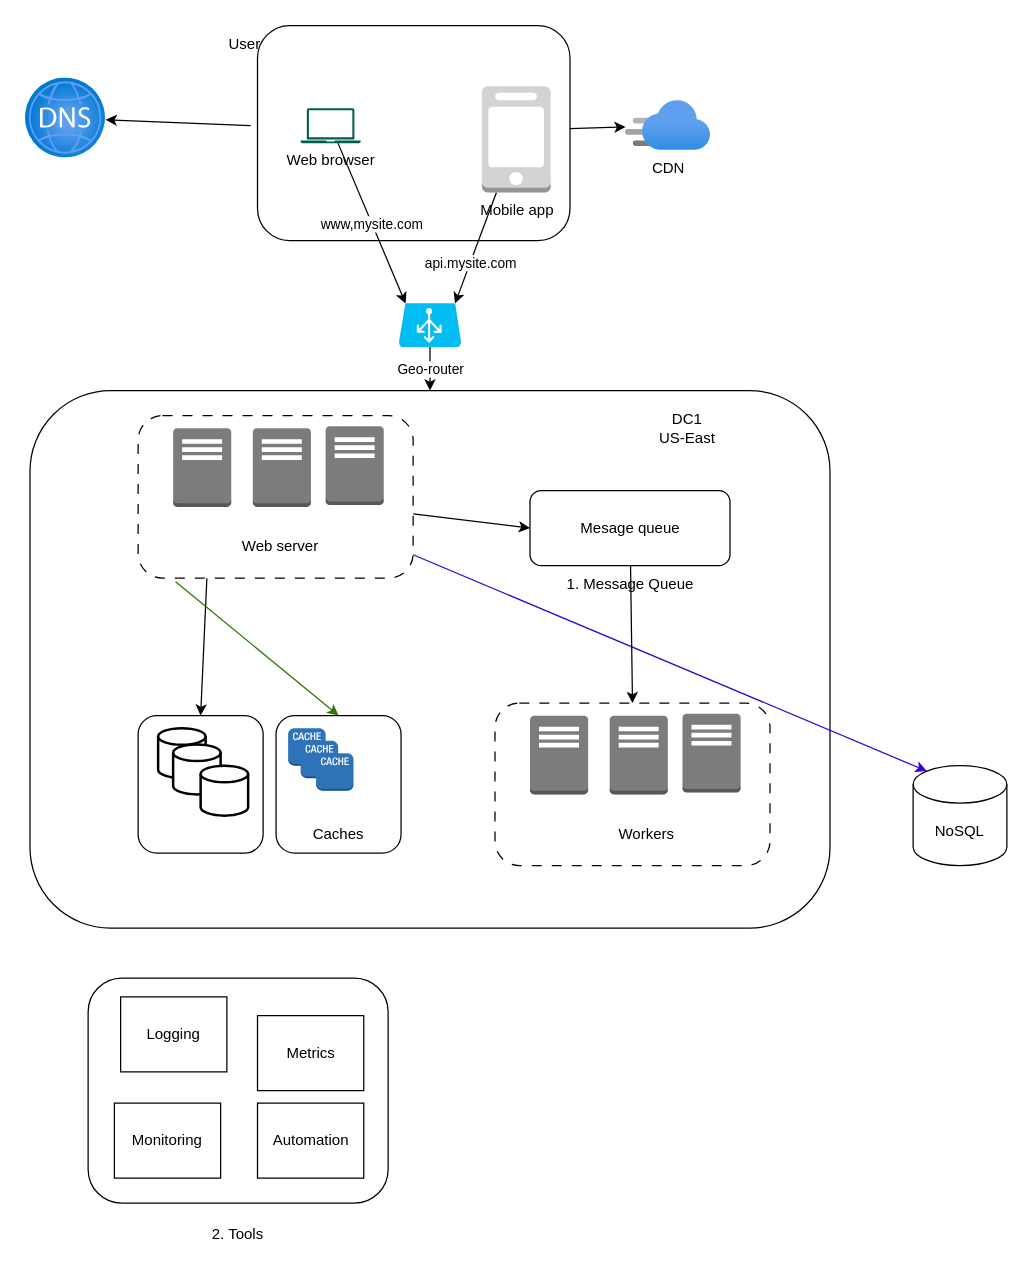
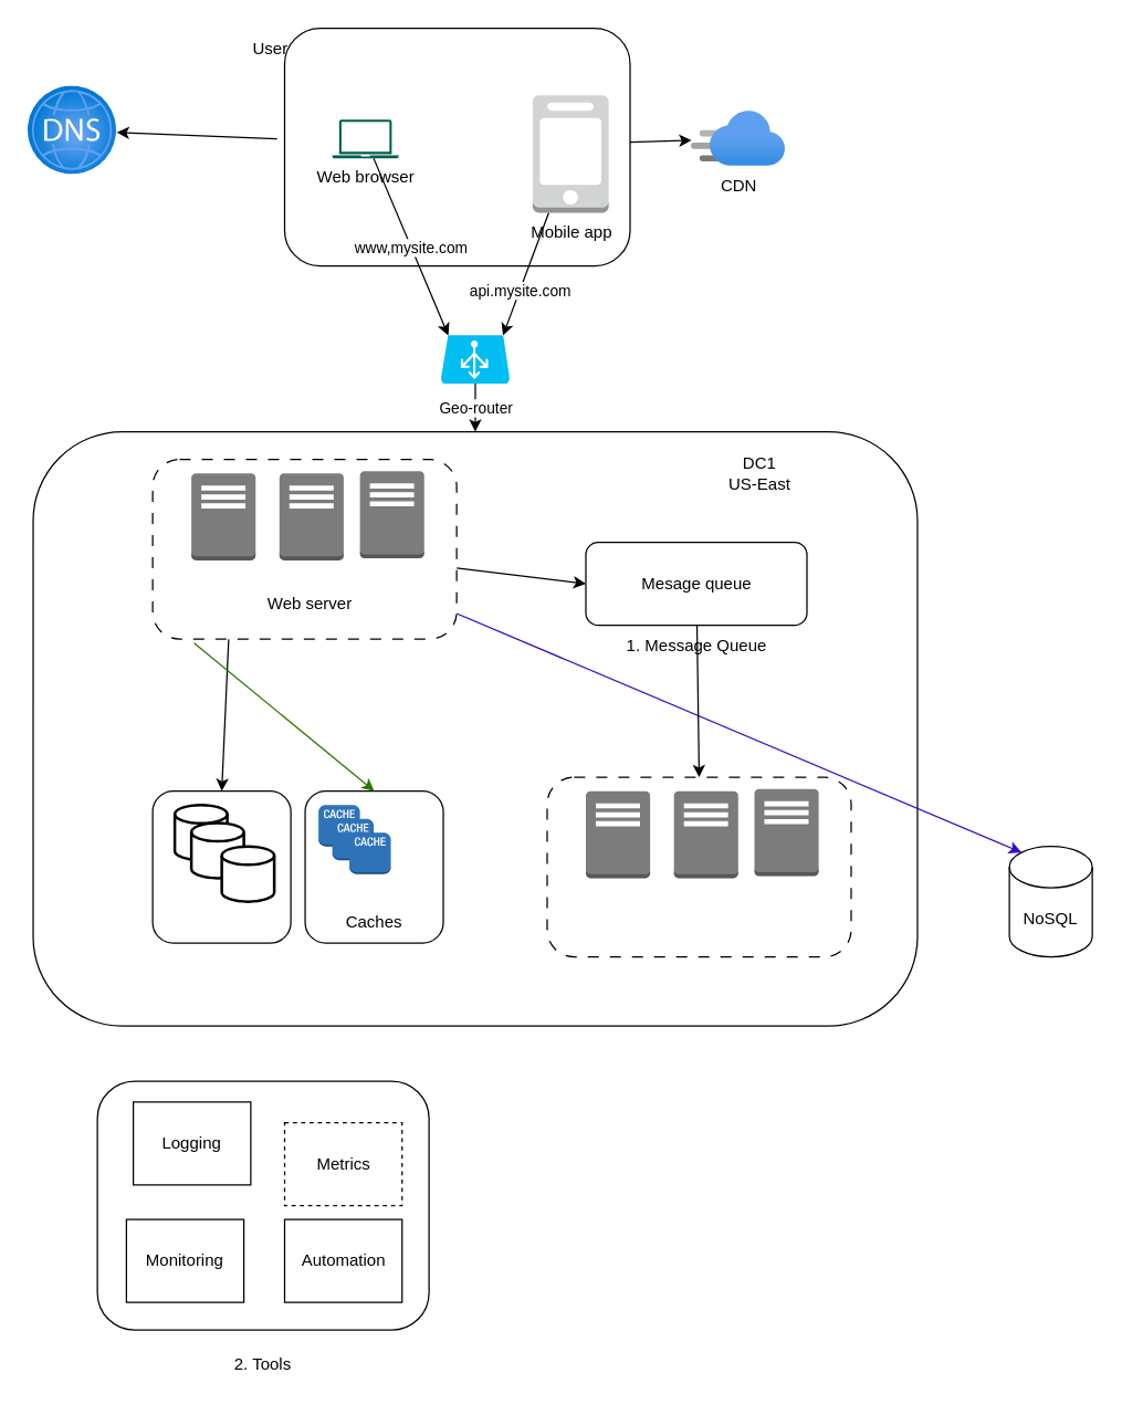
  <mxCell id="0" />
  <mxCell id="1" parent="0" />
  <mxCell id="2" value="" style="rounded=1;whiteSpace=wrap;html=1;" parent="1" vertex="1"><mxGeometry x="205.5" y="20" width="250" height="172" as="geometry" /></mxCell>
  <mxCell id="3" value="" style="rounded=1;whiteSpace=wrap;html=1;" parent="1" vertex="1"><mxGeometry x="23.5" y="312" width="640" height="430" as="geometry" /></mxCell>
  <mxCell id="4" value="" style="rounded=1;whiteSpace=wrap;html=1;" parent="1" vertex="1"><mxGeometry x="220.34" y="572" width="100" height="110" as="geometry" /></mxCell>
  <mxCell id="5" style="edgeStyle=none;html=1;entryX=0.5;entryY=0;entryDx=0;entryDy=0;startArrow=none;startFill=0;exitX=0.25;exitY=1;exitDx=0;exitDy=0;" parent="1" source="9" target="23" edge="1"><mxGeometry relative="1" as="geometry"><mxPoint x="320" y="472" as="sourcePoint" /></mxGeometry></mxCell>
  <mxCell id="6" style="edgeStyle=none;html=1;startArrow=none;startFill=0;exitX=0.403;exitY=1.022;exitDx=0;exitDy=0;exitPerimeter=0;fillColor=#60a917;strokeColor=#2D7600;entryX=0.5;entryY=0;entryDx=0;entryDy=0;" parent="1" target="4" edge="1"><mxGeometry relative="1" as="geometry"><mxPoint x="140" y="464.86" as="sourcePoint" /></mxGeometry></mxCell>
  <mxCell id="7" style="edgeStyle=none;html=1;entryX=0;entryY=0.5;entryDx=0;entryDy=0;" edge="1" parent="1" source="9" target="36"><mxGeometry relative="1" as="geometry" /></mxCell>
  <mxCell id="8" style="edgeStyle=none;html=1;entryX=0.145;entryY=0;entryDx=0;entryDy=4.35;entryPerimeter=0;fillColor=#6a00ff;strokeColor=#3700CC;" edge="1" parent="1" source="9" target="27"><mxGeometry relative="1" as="geometry" /></mxCell>
  <mxCell id="9" value="" style="rounded=1;whiteSpace=wrap;html=1;dashed=1;dashPattern=8 8;" parent="1" vertex="1"><mxGeometry x="110" y="332" width="220" height="130" as="geometry" /></mxCell>
  <mxCell id="10" style="edgeStyle=none;html=1;" parent="1" source="2" target="17" edge="1"><mxGeometry relative="1" as="geometry" /></mxCell>
  <mxCell id="11" style="edgeStyle=none;html=1;" parent="1" target="12" edge="1"><mxGeometry relative="1" as="geometry"><mxPoint x="200" y="100" as="sourcePoint" /></mxGeometry></mxCell>
  <mxCell id="12" value="" style="aspect=fixed;html=1;points=[];align=center;image;fontSize=12;image=img/lib/azure2/networking/DNS_Zones.svg;" parent="1" vertex="1"><mxGeometry x="20" y="62" width="64" height="64" as="geometry" /></mxCell>
  <mxCell id="13" value="www,mysite.com" style="edgeStyle=none;html=1;entryX=0.11;entryY=0.01;entryDx=0;entryDy=0;entryPerimeter=0;" parent="1" source="14" target="19" edge="1"><mxGeometry relative="1" as="geometry" /></mxCell>
  <mxCell id="14" value="Web browser" style="sketch=0;pointerEvents=1;shadow=0;dashed=0;html=1;strokeColor=none;fillColor=#005F4B;labelPosition=center;verticalLabelPosition=bottom;verticalAlign=top;align=center;outlineConnect=0;shape=mxgraph.veeam2.laptop;" parent="1" vertex="1"><mxGeometry x="240" y="86" width="48" height="28.0" as="geometry" /></mxCell>
  <mxCell id="15" value="api.mysite.com" style="edgeStyle=none;html=1;entryX=0.9;entryY=0.01;entryDx=0;entryDy=0;entryPerimeter=0;" parent="1" source="16" target="19" edge="1"><mxGeometry x="0.261" relative="1" as="geometry"><mxPoint as="offset" /></mxGeometry></mxCell>
  <mxCell id="16" value="Mobile app" style="outlineConnect=0;dashed=0;verticalLabelPosition=bottom;verticalAlign=top;align=center;html=1;shape=mxgraph.aws3.mobile_client;fillColor=#D2D3D3;gradientColor=none;" parent="1" vertex="1"><mxGeometry x="385" y="68.5" width="55" height="85" as="geometry" /></mxCell>
  <mxCell id="17" value="CDN" style="aspect=fixed;html=1;points=[];align=center;image;fontSize=12;image=img/lib/azure2/app_services/CDN_Profiles.svg;" parent="1" vertex="1"><mxGeometry x="500" y="80" width="68" height="40" as="geometry" /></mxCell>
  <mxCell id="18" value="Geo-router" style="edgeStyle=none;html=1;entryX=0.5;entryY=0;entryDx=0;entryDy=0;" parent="1" source="19" target="3" edge="1"><mxGeometry relative="1" as="geometry" /></mxCell>
  <mxCell id="19" value="" style="verticalLabelPosition=bottom;html=1;verticalAlign=top;align=center;strokeColor=none;fillColor=#00BEF2;shape=mxgraph.azure.azure_load_balancer;" parent="1" vertex="1"><mxGeometry x="318.5" y="242" width="50" height="35" as="geometry" /></mxCell>
  <mxCell id="20" value="" style="outlineConnect=0;dashed=0;verticalLabelPosition=bottom;verticalAlign=top;align=center;html=1;shape=mxgraph.aws3.traditional_server;fillColor=#7D7C7C;gradientColor=none;" parent="1" vertex="1"><mxGeometry x="138" y="342" width="46.5" height="63" as="geometry" /></mxCell>
  <mxCell id="21" value="" style="outlineConnect=0;dashed=0;verticalLabelPosition=bottom;verticalAlign=top;align=center;html=1;shape=mxgraph.aws3.traditional_server;fillColor=#7D7C7C;gradientColor=none;" parent="1" vertex="1"><mxGeometry x="201.75" y="342" width="46.5" height="63" as="geometry" /></mxCell>
  <mxCell id="22" value="User" style="text;html=1;align=center;verticalAlign=middle;resizable=0;points=[];autosize=1;strokeColor=none;fillColor=none;" parent="1" vertex="1"><mxGeometry x="170" y="20" width="50" height="30" as="geometry" /></mxCell>
  <mxCell id="23" value="" style="rounded=1;whiteSpace=wrap;html=1;" parent="1" vertex="1"><mxGeometry x="110" y="572" width="100" height="110" as="geometry" /></mxCell>
  <mxCell id="24" value="" style="strokeWidth=2;html=1;shape=mxgraph.flowchart.database;whiteSpace=wrap;" parent="1" vertex="1"><mxGeometry x="126" y="582" width="38" height="40" as="geometry" /></mxCell>
  <mxCell id="25" value="" style="outlineConnect=0;dashed=0;verticalLabelPosition=bottom;verticalAlign=top;align=center;html=1;shape=mxgraph.aws3.cache_node;fillColor=#2E73B8;gradientColor=none;" parent="1" vertex="1"><mxGeometry x="230" y="582" width="30" height="30" as="geometry" /></mxCell>
  <mxCell id="26" value="" style="outlineConnect=0;dashed=0;verticalLabelPosition=bottom;verticalAlign=top;align=center;html=1;shape=mxgraph.aws3.traditional_server;fillColor=#7D7C7C;gradientColor=none;" parent="1" vertex="1"><mxGeometry x="260" y="340.5" width="46.5" height="63" as="geometry" /></mxCell>
- <mxCell id="27" value="NoSQL" style="shape=cylinder3;whiteSpace=wrap;html=1;boundedLbl=1;backgroundOutline=1;size=15;" parent="1" vertex="1"><mxGeometry x="730" y="612" width="75" height="80" as="geometry" /></mxCell>
+ <mxCell id="27" value="NoSQL" style="shape=cylinder3;whiteSpace=wrap;html=1;boundedLbl=1;backgroundOutline=1;size=15;" parent="1" vertex="1"><mxGeometry x="730" y="612" width="60" height="80" as="geometry" /></mxCell>
  <mxCell id="28" value="DC1&lt;br&gt;US-East" style="text;html=1;align=center;verticalAlign=middle;resizable=0;points=[];autosize=1;strokeColor=none;fillColor=none;" parent="1" vertex="1"><mxGeometry x="513.5" y="322" width="70" height="40" as="geometry" /></mxCell>
  <mxCell id="29" value="" style="strokeWidth=2;html=1;shape=mxgraph.flowchart.database;whiteSpace=wrap;" parent="1" vertex="1"><mxGeometry x="138" y="595" width="38" height="40" as="geometry" /></mxCell>
  <mxCell id="30" value="" style="strokeWidth=2;html=1;shape=mxgraph.flowchart.database;whiteSpace=wrap;" parent="1" vertex="1"><mxGeometry x="160" y="612" width="38" height="40" as="geometry" /></mxCell>
  <mxCell id="31" value="" style="outlineConnect=0;dashed=0;verticalLabelPosition=bottom;verticalAlign=top;align=center;html=1;shape=mxgraph.aws3.cache_node;fillColor=#2E73B8;gradientColor=none;" parent="1" vertex="1"><mxGeometry x="240" y="592" width="30" height="30" as="geometry" /></mxCell>
  <mxCell id="32" value="" style="outlineConnect=0;dashed=0;verticalLabelPosition=bottom;verticalAlign=top;align=center;html=1;shape=mxgraph.aws3.cache_node;fillColor=#2E73B8;gradientColor=none;" parent="1" vertex="1"><mxGeometry x="252.34" y="602" width="30" height="30" as="geometry" /></mxCell>
  <mxCell id="33" value="Caches" style="text;html=1;align=center;verticalAlign=middle;resizable=0;points=[];autosize=1;strokeColor=none;fillColor=none;" parent="1" vertex="1"><mxGeometry x="240.34" y="652" width="60" height="30" as="geometry" /></mxCell>
  <mxCell id="34" value="Web server" style="text;html=1;strokeColor=none;fillColor=none;align=center;verticalAlign=middle;whiteSpace=wrap;rounded=0;" parent="1" vertex="1"><mxGeometry x="164" y="422" width="120" height="30" as="geometry" /></mxCell>
  <mxCell id="35" style="edgeStyle=none;html=1;entryX=0.5;entryY=0;entryDx=0;entryDy=0;" edge="1" parent="1" source="36" target="37"><mxGeometry relative="1" as="geometry" /></mxCell>
  <mxCell id="36" value="Mesage queue" style="rounded=1;whiteSpace=wrap;html=1;" vertex="1" parent="1"><mxGeometry x="423.5" y="392" width="160" height="60" as="geometry" /></mxCell>
  <mxCell id="37" value="" style="rounded=1;whiteSpace=wrap;html=1;dashed=1;dashPattern=8 8;" vertex="1" parent="1"><mxGeometry x="395.5" y="562" width="220" height="130" as="geometry" /></mxCell>
  <mxCell id="38" value="" style="outlineConnect=0;dashed=0;verticalLabelPosition=bottom;verticalAlign=top;align=center;html=1;shape=mxgraph.aws3.traditional_server;fillColor=#7D7C7C;gradientColor=none;" vertex="1" parent="1"><mxGeometry x="423.5" y="572" width="46.5" height="63" as="geometry" /></mxCell>
  <mxCell id="39" value="" style="outlineConnect=0;dashed=0;verticalLabelPosition=bottom;verticalAlign=top;align=center;html=1;shape=mxgraph.aws3.traditional_server;fillColor=#7D7C7C;gradientColor=none;" vertex="1" parent="1"><mxGeometry x="487.25" y="572" width="46.5" height="63" as="geometry" /></mxCell>
  <mxCell id="40" value="" style="outlineConnect=0;dashed=0;verticalLabelPosition=bottom;verticalAlign=top;align=center;html=1;shape=mxgraph.aws3.traditional_server;fillColor=#7D7C7C;gradientColor=none;" vertex="1" parent="1"><mxGeometry x="545.5" y="570.5" width="46.5" height="63" as="geometry" /></mxCell>
- <mxCell id="41" value="Workers" style="text;html=1;strokeColor=none;fillColor=none;align=center;verticalAlign=middle;whiteSpace=wrap;rounded=0;" vertex="1" parent="1"><mxGeometry x="487.25" y="652" width="60" height="30" as="geometry" /></mxCell>
  <mxCell id="42" value="" style="rounded=1;whiteSpace=wrap;html=1;" vertex="1" parent="1"><mxGeometry x="70" y="782" width="240" height="180" as="geometry" /></mxCell>
  <mxCell id="43" value="Logging" style="rounded=0;whiteSpace=wrap;html=1;" vertex="1" parent="1"><mxGeometry x="96" y="797" width="85" height="60" as="geometry" /></mxCell>
- <mxCell id="44" value="Metrics" style="rounded=0;whiteSpace=wrap;html=1;" vertex="1" parent="1"><mxGeometry x="205.5" y="812" width="85" height="60" as="geometry" /></mxCell>
+ <mxCell id="44" value="Metrics" style="rounded=0;whiteSpace=wrap;html=1;dashed=1;" vertex="1" parent="1"><mxGeometry x="205.5" y="812" width="85" height="60" as="geometry" /></mxCell>
  <mxCell id="45" value="Monitoring" style="rounded=0;whiteSpace=wrap;html=1;" vertex="1" parent="1"><mxGeometry x="91" y="882" width="85" height="60" as="geometry" /></mxCell>
  <mxCell id="46" value="Automation" style="rounded=0;whiteSpace=wrap;html=1;" vertex="1" parent="1"><mxGeometry x="205.5" y="882" width="85" height="60" as="geometry" /></mxCell>
  <mxCell id="47" value="2. Tools" style="text;html=1;strokeColor=none;fillColor=none;align=center;verticalAlign=middle;whiteSpace=wrap;rounded=0;" vertex="1" parent="1"><mxGeometry x="160" y="972" width="60" height="30" as="geometry" /></mxCell>
  <mxCell id="48" value="1. Message Queue" style="text;html=1;strokeColor=none;fillColor=none;align=center;verticalAlign=middle;whiteSpace=wrap;rounded=0;" vertex="1" parent="1"><mxGeometry x="442.5" y="452" width="122" height="30" as="geometry" /></mxCell>
